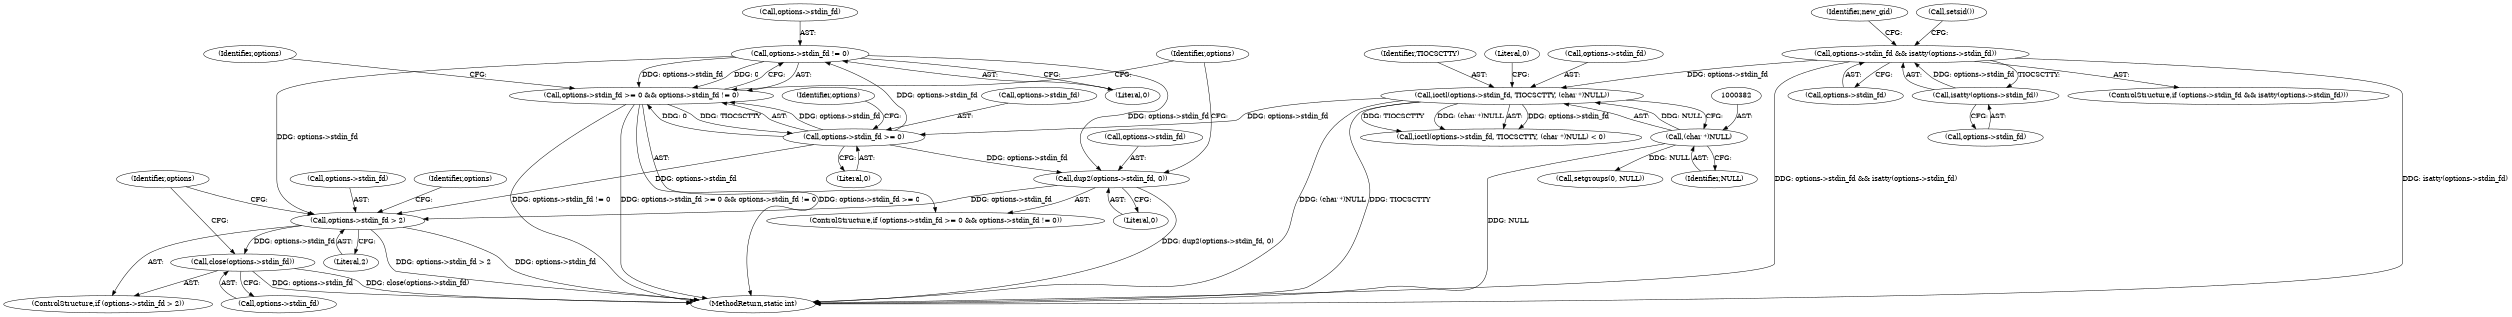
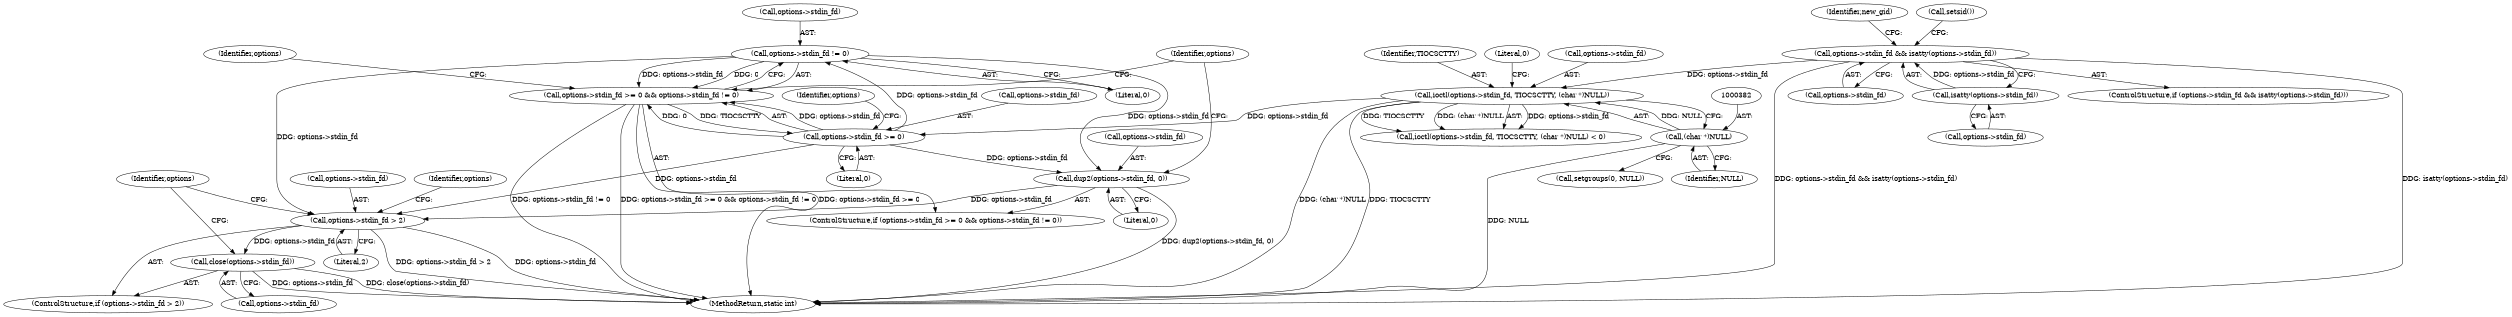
  digraph {
    n1 [label="(Call,options->stdin_fd != 0)"]
    n2 [label="(Call,options->stdin_fd >= 0 && options->stdin_fd != 0)"]
    n3 [label="(Call,dup2(options->stdin_fd, 0))"]
    n4 [label="(Call,options->stdin_fd > 2)"]
    n5 [label="(Literal,0)"]
    n6 [label="(Call,options->stdin_fd >= 0)"]
    n7 [label="(MethodReturn,static int)"]
    n8 [label="(ControlStructure,if (options->stdin_fd >= 0 && options->stdin_fd != 0))"]
    n9 [label="(Literal,0)"]
    n10 [label="(Call,close(options->stdin_fd))"]
    n11 [label="(Literal,2)"]
    n12 [label="(ControlStructure,if (options->stdin_fd > 2))"]
    n13 [label="(Literal,0)"]
    n14 [label="(Call,ioctl(options->stdin_fd, TIOCSCTTY, (char *)NULL))"]
    n15 [label="(Call,(char *)NULL)"]
    n16 [label="(Call,ioctl(options->stdin_fd, TIOCSCTTY, (char *)NULL) < 0)"]
    n17 [label="(Call,setgroups(0, NULL))"]
    n18 [label="(Identifier,NULL)"]
    n19 [label="(Call,options->stdin_fd && isatty(options->stdin_fd))"]
    n20 [label="(Call,isatty(options->stdin_fd))"]
    n21 [label="(ControlStructure,if (options->stdin_fd && isatty(options->stdin_fd)))"]
    n22 [label="(Call,options->stdin_fd)"]
    n23 [label="(Call,options->stdin_fd)"]
    n24 [label="(Call,options->stdin_fd)"]
    n25 [label="(Identifier,options)"]
    n26 [label="(Identifier,TIOCSCTTY)"]
    n27 [label="(Identifier,options)"]
    n28 [label="(Literal,0)"]
    n29 [label="(Call,options->stdin_fd)"]
    n30 [label="(Identifier,options)"]
    n31 [label="(Identifier,options)"]
    n32 [label="(Call,options->stdin_fd)"]
    n33 [label="(Call,options->stdin_fd)"]
    n34 [label="(Call,setsid())"]
    n35 [label="(Call,options->stdin_fd)"]
    n36 [label="(Call,options->stdin_fd)"]
    n37 [label="(Identifier,options)"]
    n38 [label="(Identifier,new_gid)"]
    1000382
    n1 -> n2 [label="AST: "]
    n1 -> n2 [label="DDG: options->stdin_fd"]
    n1 -> n2 [label="DDG: 0"]
    n1 -> n3 [label="DDG: options->stdin_fd"]
    n1 -> n4 [label="DDG: options->stdin_fd"]
    n1 -> n5 [label="CFG: "]
    n2 -> n1 [label="CFG: "]
    n2 -> n6 [label="DDG: TIOCSCTTY"]
    n2 -> n7 [label="DDG: options->stdin_fd >= 0 && options->stdin_fd != 0"]
    n2 -> n7 [label="DDG: options->stdin_fd >= 0"]
    n2 -> n7 [label="DDG: options->stdin_fd != 0"]
    n2 -> n8 [label="AST: "]
    n3 -> n4 [label="DDG: options->stdin_fd"]
    n3 -> n7 [label="DDG: dup2(options->stdin_fd, 0)"]
    n3 -> n8 [label="AST: "]
    n3 -> n9 [label="CFG: "]
    n4 -> n7 [label="DDG: options->stdin_fd"]
    n4 -> n7 [label="DDG: options->stdin_fd > 2"]
    n4 -> n10 [label="DDG: options->stdin_fd"]
    n4 -> n11 [label="CFG: "]
    n4 -> n12 [label="AST: "]
    n5 -> n1 [label="AST: "]
    n6 -> n1 [label="DDG: options->stdin_fd"]
    n6 -> n2 [label="AST: "]
    n6 -> n2 [label="DDG: options->stdin_fd"]
    n6 -> n2 [label="DDG: 0"]
    n6 -> n3 [label="DDG: options->stdin_fd"]
    n6 -> n4 [label="DDG: options->stdin_fd"]
    n6 -> n13 [label="CFG: "]
    n9 -> n3 [label="AST: "]
    n10 -> n7 [label="DDG: close(options->stdin_fd)"]
    n10 -> n7 [label="DDG: options->stdin_fd"]
    n10 -> n12 [label="AST: "]
    n10 -> n24 [label="CFG: "]
    n11 -> n4 [label="AST: "]
    n13 -> n6 [label="AST: "]
    n14 -> n6 [label="DDG: options->stdin_fd"]
    n14 -> n7 [label="DDG: TIOCSCTTY"]
    n14 -> n7 [label="DDG: (char *)NULL"]
    n14 -> n15 [label="CFG: "]
    n14 -> n16 [label="AST: "]
    n14 -> n16 [label="DDG: options->stdin_fd"]
    n14 -> n16 [label="DDG: TIOCSCTTY"]
    n14 -> n16 [label="DDG: (char *)NULL"]
    n15 -> n7 [label="DDG: NULL"]
    n15 -> n14 [label="AST: "]
    n15 -> n14 [label="DDG: NULL"]
-   n15 -> n17 [label="DDG: NULL"]
+   n15 -> n17 [label="CFG: "]
    n15 -> n18 [label="CFG: "]
    n18 -> n15 [label="AST: "]
    n19 -> n7 [label="DDG: isatty(options->stdin_fd)"]
    n19 -> n7 [label="DDG: options->stdin_fd && isatty(options->stdin_fd)"]
    n19 -> n14 [label="DDG: options->stdin_fd"]
-   n19 -> n20 [label="TIOCSCTTY: "]
+   n19 -> n20 [label="CFG: "]
    n19 -> n21 [label="AST: "]
    n19 -> n22 [label="CFG: "]
    n20 -> n19 [label="AST: "]
    n20 -> n19 [label="DDG: options->stdin_fd"]
    n20 -> n23 [label="CFG: "]
    n22 -> n19 [label="AST: "]
    n23 -> n20 [label="AST: "]
    n24 -> n10 [label="AST: "]
    n25 -> n6 [label="CFG: "]
    n26 -> n14 [label="AST: "]
    n27 -> n2 [label="CFG: "]
    n28 -> n14 [label="CFG: "]
    n29 -> n1 [label="AST: "]
    n30 -> n4 [label="CFG: "]
    n30 -> n10 [label="CFG: "]
    n31 -> n4 [label="CFG: "]
    n32 -> n14 [label="AST: "]
    n33 -> n3 [label="AST: "]
    n34 -> n19 [label="CFG: "]
    n35 -> n4 [label="AST: "]
    n36 -> n6 [label="AST: "]
    n37 -> n2 [label="CFG: "]
    n37 -> n3 [label="CFG: "]
    n38 -> n19 [label="CFG: "]
    1000382 -> n15 [label="AST: "]
  }
